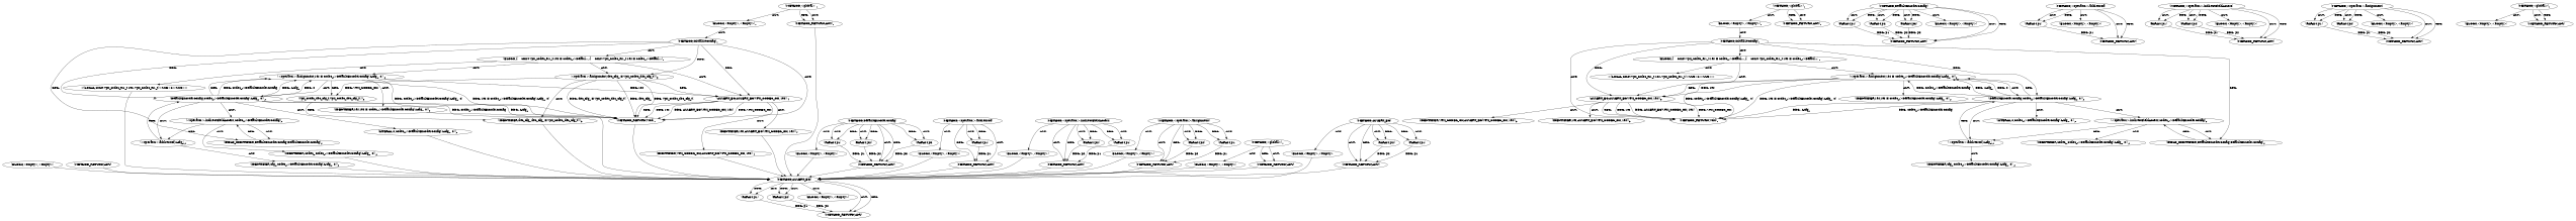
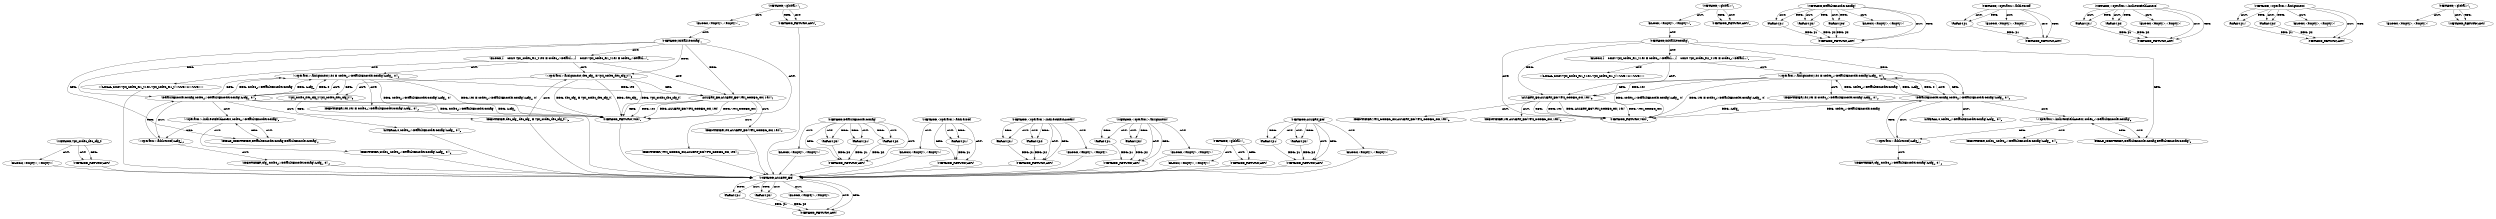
  digraph {
    n1 [label=<(METHOD,ASSERT_EQ)>]
    n2 [label=<(PARAM,p1)>]
    n3 [label=<(PARAM,p2)>]
    n4 [label=<(BLOCK,&lt;empty&gt;,&lt;empty&gt;)>]
    n5 [label=<(METHOD_RETURN,ANY)>]
    n6 [label=<(METHOD,&lt;global&gt;)<SUB>1</SUB>>]
    n7 [label=<(BLOCK,&lt;empty&gt;,&lt;empty&gt;)<SUB>1</SUB>>]
    n8 [label=<(METHOD_RETURN,ANY)<SUB>1</SUB>>]
    n9 [label=<(METHOD,InitializeConfig)<SUB>1</SUB>>]
    n10 [label=<(BLOCK,{    const vpx_codec_err_t res = codec_-&gt;Defaul...,{    const vpx_codec_err_t res = codec_-&gt;Defaul...)<SUB>1</SUB>>]
    n11 [label=<(DefaultEncoderConfig,codec_-&gt;DefaultEncoderConfig(&amp;cfg_, 0))<SUB>2</SUB>>]
    n12 [label=<(FIELD_IDENTIFIER,DefaultEncoderConfig,DefaultEncoderConfig)<SUB>2</SUB>>]
    n13 [label=<(ASSERT_EQ,ASSERT_EQ(VPX_CODEC_OK, res))<SUB>3</SUB>>]
    n14 [label=<(METHOD_RETURN,void)<SUB>1</SUB>>]
    n15 [label="<(LOCAL,const vpx_codec_err_t res: vpx_codec_err_t)<SUB>2</SUB>>"]
    n16 [label=<(&lt;operator&gt;.assignment,res = codec_-&gt;DefaultEncoderConfig(&amp;cfg_, 0))<SUB>2</SUB>>]
    n17 [label=<(&lt;operator&gt;.indirectFieldAccess,codec_-&gt;DefaultEncoderConfig)<SUB>2</SUB>>]
    n18 [label=<(&lt;operator&gt;.addressOf,&amp;cfg_)<SUB>2</SUB>>]
    n19 [label=<(LITERAL,0,codec_-&gt;DefaultEncoderConfig(&amp;cfg_, 0))<SUB>2</SUB>>]
    n20 [label=<(IDENTIFIER,VPX_CODEC_OK,ASSERT_EQ(VPX_CODEC_OK, res))<SUB>3</SUB>>]
    n21 [label=<(IDENTIFIER,res,ASSERT_EQ(VPX_CODEC_OK, res))<SUB>3</SUB>>]
    n22 [label=<(IDENTIFIER,res,res = codec_-&gt;DefaultEncoderConfig(&amp;cfg_, 0))<SUB>2</SUB>>]
    n23 [label=<(IDENTIFIER,codec_,codec_-&gt;DefaultEncoderConfig(&amp;cfg_, 0))<SUB>2</SUB>>]
    n24 [label=<(IDENTIFIER,cfg_,codec_-&gt;DefaultEncoderConfig(&amp;cfg_, 0))<SUB>2</SUB>>]
    n25 [label=<(METHOD,DefaultEncoderConfig)>]
    n26 [label=<(PARAM,p1)>]
    n27 [label=<(PARAM,p2)>]
    n28 [label=<(PARAM,p3)>]
    n29 [label=<(BLOCK,&lt;empty&gt;,&lt;empty&gt;)>]
    n30 [label=<(METHOD_RETURN,ANY)>]
    n31 [label=<(METHOD,&lt;operator&gt;.addressOf)>]
    n32 [label=<(PARAM,p1)>]
    n33 [label=<(BLOCK,&lt;empty&gt;,&lt;empty&gt;)>]
    n34 [label=<(METHOD_RETURN,ANY)>]
    n35 [label=<(METHOD,&lt;operator&gt;.indirectFieldAccess)>]
    n36 [label=<(PARAM,p1)>]
    n37 [label=<(PARAM,p2)>]
    n38 [label=<(BLOCK,&lt;empty&gt;,&lt;empty&gt;)>]
    n39 [label=<(METHOD_RETURN,ANY)>]
    n40 [label=<(METHOD,&lt;operator&gt;.assignment)>]
    n41 [label=<(PARAM,p1)>]
    n42 [label=<(PARAM,p2)>]
    n43 [label=<(BLOCK,&lt;empty&gt;,&lt;empty&gt;)>]
    n44 [label=<(METHOD_RETURN,ANY)>]
    n45 [label=<(METHOD,&lt;global&gt;)<SUB>1</SUB>>]
    n46 [label=<(BLOCK,&lt;empty&gt;,&lt;empty&gt;)>]
    n47 [label=<(METHOD_RETURN,ANY)>]
+   n48 [label=<(METHOD,vpx_codec_dec_cfg_t)>]
    n49 [label=<(BLOCK,&lt;empty&gt;,&lt;empty&gt;)>]
    n50 [label=<(METHOD_RETURN,ANY)>]
    n51 [label=<(METHOD,&lt;global&gt;)<SUB>1</SUB>>]
    n52 [label=<(BLOCK,&lt;empty&gt;,&lt;empty&gt;)<SUB>1</SUB>>]
    n53 [label=<(METHOD_RETURN,ANY)<SUB>1</SUB>>]
    n54 [label=<(METHOD,InitializeConfig)<SUB>1</SUB>>]
    n55 [label=<(BLOCK,{    const vpx_codec_err_t res = codec_-&gt;Defaul...,{    const vpx_codec_err_t res = codec_-&gt;Defaul...)<SUB>1</SUB>>]
    n56 [label=<(DefaultEncoderConfig,codec_-&gt;DefaultEncoderConfig(&amp;cfg_, 0))<SUB>2</SUB>>]
    n57 [label=<(FIELD_IDENTIFIER,DefaultEncoderConfig,DefaultEncoderConfig)<SUB>2</SUB>>]
    n58 [label=<(&lt;operator&gt;.assignment,dec_cfg_ = vpx_codec_dec_cfg_t())<SUB>3</SUB>>]
    n59 [label=<(ASSERT_EQ,ASSERT_EQ(VPX_CODEC_OK, res))<SUB>4</SUB>>]
    n60 [label=<(METHOD_RETURN,void)<SUB>1</SUB>>]
    n61 [label="<(LOCAL,const vpx_codec_err_t res: vpx_codec_err_t)<SUB>2</SUB>>"]
    n62 [label=<(&lt;operator&gt;.assignment,res = codec_-&gt;DefaultEncoderConfig(&amp;cfg_, 0))<SUB>2</SUB>>]
    n63 [label=<(&lt;operator&gt;.indirectFieldAccess,codec_-&gt;DefaultEncoderConfig)<SUB>2</SUB>>]
    n64 [label=<(&lt;operator&gt;.addressOf,&amp;cfg_)<SUB>2</SUB>>]
    n65 [label=<(LITERAL,0,codec_-&gt;DefaultEncoderConfig(&amp;cfg_, 0))<SUB>2</SUB>>]
    n66 [label=<(vpx_codec_dec_cfg_t,vpx_codec_dec_cfg_t())<SUB>3</SUB>>]
    n67 [label=<(IDENTIFIER,dec_cfg_,dec_cfg_ = vpx_codec_dec_cfg_t())<SUB>3</SUB>>]
    n68 [label=<(IDENTIFIER,VPX_CODEC_OK,ASSERT_EQ(VPX_CODEC_OK, res))<SUB>4</SUB>>]
    n69 [label=<(IDENTIFIER,res,ASSERT_EQ(VPX_CODEC_OK, res))<SUB>4</SUB>>]
    n70 [label=<(IDENTIFIER,res,res = codec_-&gt;DefaultEncoderConfig(&amp;cfg_, 0))<SUB>2</SUB>>]
    n71 [label=<(IDENTIFIER,codec_,codec_-&gt;DefaultEncoderConfig(&amp;cfg_, 0))<SUB>2</SUB>>]
    n72 [label=<(IDENTIFIER,cfg_,codec_-&gt;DefaultEncoderConfig(&amp;cfg_, 0))<SUB>2</SUB>>]
    n73 [label=<(METHOD,DefaultEncoderConfig)>]
    n74 [label=<(PARAM,p1)>]
    n75 [label=<(PARAM,p2)>]
    n76 [label=<(PARAM,p3)>]
    n77 [label=<(BLOCK,&lt;empty&gt;,&lt;empty&gt;)>]
    n78 [label=<(METHOD_RETURN,ANY)>]
    n79 [label=<(METHOD,&lt;operator&gt;.addressOf)>]
    n80 [label=<(PARAM,p1)>]
    n81 [label=<(BLOCK,&lt;empty&gt;,&lt;empty&gt;)>]
    n82 [label=<(METHOD_RETURN,ANY)>]
    n83 [label=<(METHOD,&lt;operator&gt;.indirectFieldAccess)>]
    n84 [label=<(PARAM,p1)>]
    n85 [label=<(PARAM,p2)>]
    n86 [label=<(BLOCK,&lt;empty&gt;,&lt;empty&gt;)>]
    n87 [label=<(METHOD_RETURN,ANY)>]
    n88 [label=<(METHOD,&lt;operator&gt;.assignment)>]
    n89 [label=<(PARAM,p1)>]
    n90 [label=<(PARAM,p2)>]
    n91 [label=<(BLOCK,&lt;empty&gt;,&lt;empty&gt;)>]
    n92 [label=<(METHOD_RETURN,ANY)>]
    n93 [label=<(METHOD,&lt;global&gt;)<SUB>1</SUB>>]
    n94 [label=<(BLOCK,&lt;empty&gt;,&lt;empty&gt;)>]
    n95 [label=<(METHOD_RETURN,ANY)>]
    n96 [label=<(METHOD,ASSERT_EQ)>]
    n97 [label=<(PARAM,p1)>]
    n98 [label=<(PARAM,p2)>]
    n99 [label=<(BLOCK,&lt;empty&gt;,&lt;empty&gt;)>]
    n100 [label=<(METHOD_RETURN,ANY)>]
    n1 -> n2 [label="AST: "]
    n1 -> n2 [label="DDG: "]
    n1 -> n3 [label="AST: "]
    n1 -> n3 [label="DDG: "]
    n1 -> n4 [label="AST: "]
    n1 -> n5 [label="AST: "]
    n1 -> n5 [label="CFG: "]
    n2 -> n5 [label="DDG: p1"]
    n3 -> n5 [label="DDG: p2"]
    n6 -> n7 [label="AST: "]
    n6 -> n8 [label="AST: "]
    n6 -> n8 [label="CFG: "]
    n7 -> n9 [label="AST: "]
    n9 -> n10 [label="AST: "]
    n9 -> n11 [label="DDG: "]
    n9 -> n12 [label="CFG: "]
    n9 -> n13 [label="DDG: "]
    n9 -> n14 [label="AST: "]
    n10 -> n13 [label="AST: "]
    n10 -> n15 [label="AST: "]
    n10 -> n16 [label="AST: "]
    n11 -> n14 [label="DDG: codec_-&gt;DefaultEncoderConfig"]
    n11 -> n14 [label="DDG: &amp;cfg_"]
    n11 -> n16 [label="CFG: "]
    n11 -> n16 [label="DDG: codec_-&gt;DefaultEncoderConfig"]
    n11 -> n16 [label="DDG: &amp;cfg_"]
    n11 -> n16 [label="DDG: 0"]
    n11 -> n17 [label="AST: "]
    n11 -> n18 [label="AST: "]
    n11 -> n19 [label="AST: "]
    n12 -> n17 [label="CFG: "]
    n13 -> n14 [label="CFG: "]
    n13 -> n14 [label="DDG: res"]
    n13 -> n14 [label="DDG: ASSERT_EQ(VPX_CODEC_OK, res)"]
    n13 -> n14 [label="DDG: VPX_CODEC_OK"]
    n13 -> n20 [label="AST: "]
    n13 -> n21 [label="AST: "]
    n16 -> n11 [label="AST: "]
    n16 -> n13 [label="CFG: "]
    n16 -> n13 [label="DDG: res"]
    n16 -> n14 [label="DDG: codec_-&gt;DefaultEncoderConfig(&amp;cfg_, 0)"]
    n16 -> n14 [label="DDG: res = codec_-&gt;DefaultEncoderConfig(&amp;cfg_, 0)"]
    n16 -> n22 [label="AST: "]
    n17 -> n12 [label="AST: "]
    n17 -> n18 [label="CFG: "]
    n17 -> n23 [label="AST: "]
    n18 -> n11 [label="CFG: "]
    n18 -> n24 [label="AST: "]
    n25 -> n26 [label="AST: "]
    n25 -> n26 [label="DDG: "]
    n25 -> n27 [label="AST: "]
    n25 -> n27 [label="DDG: "]
    n25 -> n28 [label="AST: "]
    n25 -> n28 [label="DDG: "]
    n25 -> n29 [label="AST: "]
    n25 -> n30 [label="AST: "]
    n25 -> n30 [label="CFG: "]
    n26 -> n30 [label="DDG: p1"]
    n27 -> n30 [label="DDG: p2"]
    n28 -> n30 [label="DDG: p3"]
    n31 -> n32 [label="AST: "]
    n31 -> n32 [label="DDG: "]
    n31 -> n33 [label="AST: "]
    n31 -> n34 [label="AST: "]
    n31 -> n34 [label="CFG: "]
    n32 -> n34 [label="DDG: p1"]
    n35 -> n36 [label="AST: "]
    n35 -> n36 [label="DDG: "]
    n35 -> n37 [label="AST: "]
    n35 -> n37 [label="DDG: "]
    n35 -> n38 [label="AST: "]
    n35 -> n39 [label="AST: "]
    n35 -> n39 [label="CFG: "]
    n36 -> n39 [label="DDG: p1"]
    n37 -> n39 [label="DDG: p2"]
    n40 -> n41 [label="AST: "]
    n40 -> n41 [label="DDG: "]
    n40 -> n42 [label="AST: "]
    n40 -> n42 [label="DDG: "]
    n40 -> n43 [label="AST: "]
    n40 -> n44 [label="AST: "]
    n40 -> n44 [label="CFG: "]
    n41 -> n44 [label="DDG: p1"]
    n42 -> n44 [label="DDG: p2"]
    n45 -> n46 [label="AST: "]
    n45 -> n47 [label="AST: "]
    n45 -> n47 [label="CFG: "]
+   n48 -> n49 [label="AST: "]
+   n48 -> n50 [label="AST: "]
+   n48 -> n50 [label="CFG: "]
    n49 -> n1
    n50 -> n1
    n51 -> n52 [label="AST: "]
    n51 -> n53 [label="AST: "]
    n51 -> n53 [label="CFG: "]
    n52 -> n54 [label="AST: "]
    n53 -> n1
    n54 -> n55 [label="AST: "]
    n54 -> n56 [label="DDG: "]
    n54 -> n57 [label="CFG: "]
    n54 -> n58 [label="DDG: "]
    n54 -> n59 [label="DDG: "]
    n54 -> n60 [label="AST: "]
    n55 -> n58 [label="AST: "]
    n55 -> n59 [label="AST: "]
    n55 -> n61 [label="AST: "]
    n55 -> n62 [label="AST: "]
    n56 -> n60 [label="DDG: codec_-&gt;DefaultEncoderConfig"]
    n56 -> n60 [label="DDG: &amp;cfg_"]
    n56 -> n62 [label="CFG: "]
    n56 -> n62 [label="DDG: codec_-&gt;DefaultEncoderConfig"]
    n56 -> n62 [label="DDG: &amp;cfg_"]
    n56 -> n62 [label="DDG: 0"]
    n56 -> n63 [label="AST: "]
    n56 -> n64 [label="AST: "]
    n56 -> n65 [label="AST: "]
    n57 -> n63 [label="CFG: "]
    n58 -> n59 [label="CFG: "]
    n58 -> n60 [label="DDG: vpx_codec_dec_cfg_t()"]
    n58 -> n60 [label="DDG: dec_cfg_ = vpx_codec_dec_cfg_t()"]
    n58 -> n60 [label="DDG: dec_cfg_"]
-   n58 -> n66 [label="DDG: VPX_CODEC_OK"]
-   n58 -> n67 [label="AST: "]
+   n58 -> n66 [label="AST: "]
+   n67 -> n58 [label="AST: "]
    n59 -> n60 [label="CFG: "]
    n59 -> n60 [label="DDG: res"]
    n59 -> n60 [label="DDG: ASSERT_EQ(VPX_CODEC_OK, res)"]
    n59 -> n60 [label="DDG: VPX_CODEC_OK"]
    n59 -> n68 [label="AST: "]
    n59 -> n69 [label="AST: "]
    n60 -> n1
    n61 -> n1
    n62 -> n56 [label="AST: "]
    n62 -> n59 [label="DDG: res"]
    n62 -> n60 [label="DDG: codec_-&gt;DefaultEncoderConfig(&amp;cfg_, 0)"]
    n62 -> n60 [label="DDG: res = codec_-&gt;DefaultEncoderConfig(&amp;cfg_, 0)"]
    n62 -> n66 [label="CFG: "]
    n62 -> n70 [label="AST: "]
    n63 -> n57 [label="AST: "]
    n63 -> n64 [label="CFG: "]
    n63 -> n71 [label="AST: "]
    n64 -> n56 [label="CFG: "]
    n64 -> n72 [label="AST: "]
    n65 -> n1
    n66 -> n67 [label="CFG: "]
    n67 -> n1
    n68 -> n1
    n69 -> n1
    n70 -> n1
    n71 -> n1
    n72 -> n1
    n73 -> n74 [label="AST: "]
    n73 -> n74 [label="DDG: "]
    n73 -> n75 [label="AST: "]
    n73 -> n75 [label="DDG: "]
    n73 -> n76 [label="AST: "]
    n73 -> n76 [label="DDG: "]
    n73 -> n77 [label="AST: "]
    n73 -> n78 [label="AST: "]
    n73 -> n78 [label="CFG: "]
    n74 -> n78 [label="DDG: p1"]
    n75 -> n78 [label="DDG: p2"]
    n76 -> n78 [label="DDG: p3"]
    n77 -> n1
    n78 -> n1
    n79 -> n80 [label="AST: "]
    n79 -> n80 [label="DDG: "]
    n79 -> n81 [label="AST: "]
    n79 -> n82 [label="AST: "]
    n79 -> n82 [label="CFG: "]
    n80 -> n82 [label="DDG: p1"]
    n81 -> n1
    n82 -> n1
    n83 -> n84 [label="AST: "]
    n83 -> n84 [label="DDG: "]
    n83 -> n85 [label="AST: "]
    n83 -> n85 [label="DDG: "]
    n83 -> n86 [label="AST: "]
    n83 -> n87 [label="AST: "]
    n83 -> n87 [label="CFG: "]
    n84 -> n87 [label="DDG: p1"]
    n85 -> n87 [label="DDG: p2"]
    n86 -> n1
    n87 -> n1
    n88 -> n89 [label="AST: "]
    n88 -> n89 [label="DDG: "]
    n88 -> n90 [label="AST: "]
    n88 -> n90 [label="DDG: "]
    n88 -> n91 [label="AST: "]
    n88 -> n92 [label="AST: "]
    n88 -> n92 [label="CFG: "]
    n89 -> n92 [label="DDG: p1"]
    n90 -> n92 [label="DDG: p2"]
    n91 -> n1
    n92 -> n1
    n93 -> n94 [label="AST: "]
    n93 -> n95 [label="AST: "]
    n93 -> n95 [label="CFG: "]
    n94 -> n1
    n95 -> n1
    n96 -> n97 [label="AST: "]
    n96 -> n97 [label="DDG: "]
    n96 -> n98 [label="AST: "]
    n96 -> n98 [label="DDG: "]
    n96 -> n99 [label="AST: "]
    n96 -> n100 [label="AST: "]
    n96 -> n100 [label="CFG: "]
    n97 -> n100 [label="DDG: p1"]
    n98 -> n100 [label="DDG: p2"]
    n99 -> n1
    n100 -> n1
  }
